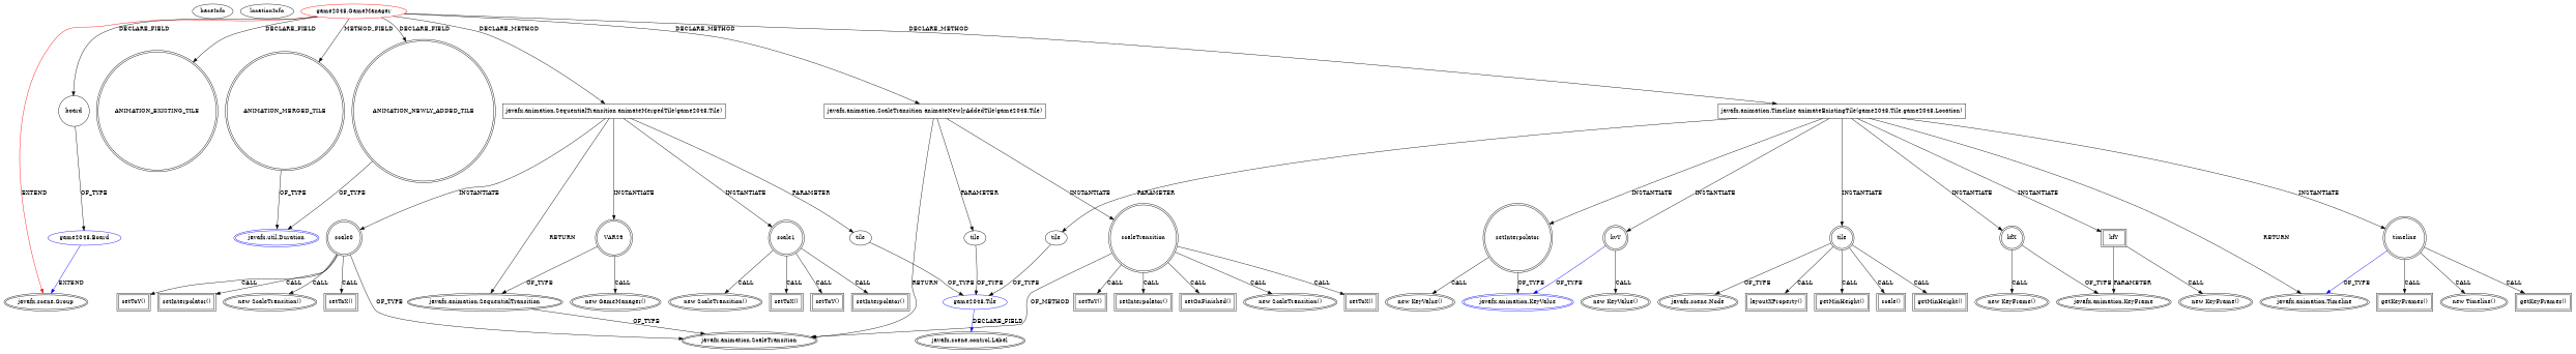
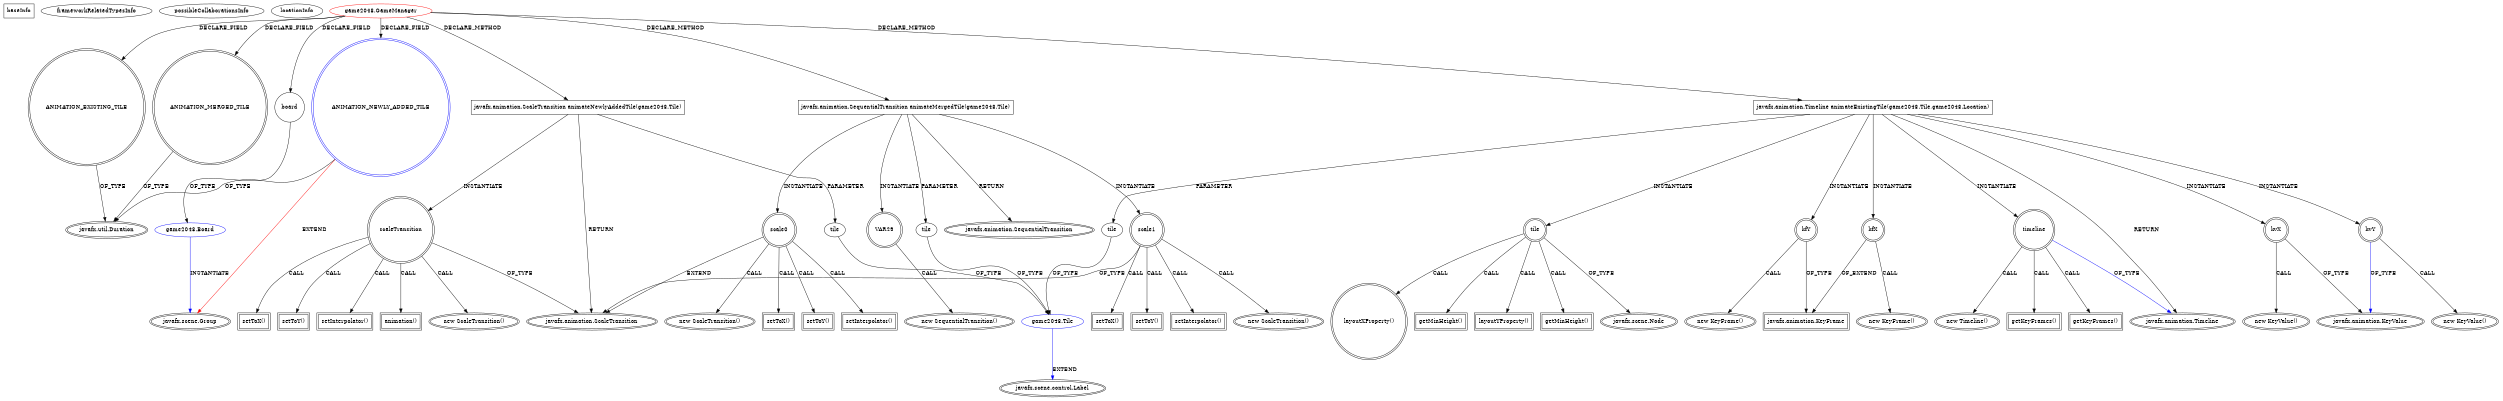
  digraph {
    node [isFrameworkType=true vertexType=INSIDE_CALL peripheries=2]
-   baseInfo [category=extension_graph graphId=2227 isAnonymous=false possibleRelation=true isFrameworkType="" vertexType="" peripheries=""]
+   baseInfo [category=extension_graph graphId=2227 isAnonymous=false possibleRelation=true shape=box isFrameworkType="" vertexType="" peripheries=""]
+   frameworkRelatedTypesInfo [0="javafx.scene.Group" isFrameworkType="" vertexType="" peripheries=""]
+   possibleCollaborationsInfo [0="2227~FIELD_DECLARATION-~javafx.scene.Group ~javafx.scene.Group ~false~false" 1="2227~CLIENT_METHOD_DECLARATION-PARAMETER_DECLARATION-CLIENT_METHOD_DECLARATION-PARAMETER_DECLARATION-CLIENT_METHOD_DECLARATION-PARAMETER_DECLARATION-~javafx.scene.Group ~javafx.scene.control.Label ~false~false" isFrameworkType="" vertexType="" peripheries=""]
    locationInfo [contextSignature=GameManager filePath="/brunoborges-fx2048/fx2048-master/src/game2048/GameManager.java" graphId=2227 projectName="brunoborges-fx2048" isFrameworkType="" vertexType="" peripheries=""]
    n5 [color=red isFrameworkType=false label="game2048.GameManager" vertexType=ROOT_CLIENT_CLASS_DECLARATION peripheries=""]
    n6 [label="javafx.scene.Group" vertexType=FRAMEWORK_CLASS_TYPE]
    n7 [label=ANIMATION_EXISTING_TILE shape=circle vertexType=FIELD_DECLARATION]
    n8 [label=ANIMATION_MERGED_TILE shape=circle vertexType=FIELD_DECLARATION]
-   n9 [label=ANIMATION_NEWLY_ADDED_TILE shape=circle vertexType=FIELD_DECLARATION]
+   n9 [label=ANIMATION_NEWLY_ADDED_TILE shape=circle vertexType=FIELD_DECLARATION color=blue]
    n10 [isFrameworkType=false label=board shape=circle vertexType=FIELD_DECLARATION peripheries=""]
    n11 [isFrameworkType=false label="javafx.animation.ScaleTransition animateNewlyAddedTile(game2048.Tile)" shape=box vertexType=CLIENT_METHOD_DECLARATION peripheries=""]
    n12 [isFrameworkType=false label="javafx.animation.Timeline animateExistingTile(game2048.Tile,game2048.Location)" shape=box vertexType=CLIENT_METHOD_DECLARATION peripheries=""]
    n13 [isFrameworkType=false label="javafx.animation.SequentialTransition animateMergedTile(game2048.Tile)" shape=box vertexType=CLIENT_METHOD_DECLARATION peripheries=""]
-   n14 [label="javafx.util.Duration" vertexType=FRAMEWORK_CLASS_TYPE color=blue]
+   n14 [label="javafx.util.Duration" vertexType=FRAMEWORK_CLASS_TYPE]
    n15 [color=blue isFrameworkType=false label="game2048.Board" vertexType=REFERENCE_CLIENT_CLASS_DECLARATION peripheries=""]
    n16 [label="javafx.animation.ScaleTransition" vertexType=FRAMEWORK_CLASS_TYPE]
    n17 [isFrameworkType=false label=tile vertexType=PARAMETER_DECLARATION peripheries=""]
    n18 [label=scaleTransition shape=circle vertexType=VARIABLE_EXPRESION]
    n19 [label="javafx.animation.Timeline" vertexType=FRAMEWORK_CLASS_TYPE]
    n20 [isFrameworkType=false label=tile vertexType=PARAMETER_DECLARATION peripheries=""]
    n21 [label=timeline shape=circle vertexType=VARIABLE_EXPRESION]
-   n22 [label=setInterpolator shape=circle vertexType=VARIABLE_EXPRESION]
+   n22 [label=kvX shape=circle vertexType=VARIABLE_EXPRESION]
    n23 [label=tile shape=circle vertexType=VARIABLE_EXPRESION]
    n24 [label=kvY shape=circle vertexType=VARIABLE_EXPRESION]
    n25 [label=kfX shape=circle vertexType=VARIABLE_EXPRESION]
-   n26 [label=kfY shape=box vertexType=VARIABLE_EXPRESION]
+   n26 [label=kfY shape=circle vertexType=VARIABLE_EXPRESION]
    n27 [label="javafx.animation.SequentialTransition" vertexType=FRAMEWORK_CLASS_TYPE]
    n28 [isFrameworkType=false label=tile vertexType=PARAMETER_DECLARATION peripheries=""]
    n29 [label=scale0 shape=circle vertexType=VARIABLE_EXPRESION]
    n30 [label=scale1 shape=circle vertexType=VARIABLE_EXPRESION]
    n31 [label=VAR29 shape=circle vertexType=VARIABLE_EXPRESION]
    n32 [color=blue isFrameworkType=false label="game2048.Tile" vertexType=REFERENCE_CLIENT_CLASS_DECLARATION peripheries=""]
    n33 [label="new ScaleTransition()" vertexType=CONSTRUCTOR_CALL]
    n34 [label="setToX()" shape=box]
    n35 [label="setToY()" shape=box]
    n36 [label="setInterpolator()" shape=box]
-   n37 [label="setOnFinished()" shape=box]
+   n37 [label="animation()" shape=box]
    n38 [label="javafx.scene.control.Label" vertexType=FRAMEWORK_CLASS_TYPE]
    n39 [label="new Timeline()" vertexType=CONSTRUCTOR_CALL]
    n40 [label="getKeyFrames()" shape=box]
    n41 [label="getKeyFrames()" shape=box]
-   n42 [label="javafx.animation.KeyValue" vertexType=FRAMEWORK_CLASS_TYPE color=blue]
+   n42 [label="javafx.animation.KeyValue" vertexType=FRAMEWORK_CLASS_TYPE]
    n43 [label="new KeyValue()" vertexType=CONSTRUCTOR_CALL]
    n44 [label="javafx.scene.Node" vertexType=FRAMEWORK_CLASS_TYPE]
-   n45 [label="layoutXProperty()" shape=box]
+   n45 [label="layoutXProperty()" shape=circle]
    n46 [label="getMinHeight()" shape=box]
-   n47 [label="scale()" shape=box]
+   n47 [label="layoutYProperty()" shape=box]
    n48 [label="getMinHeight()" shape=box]
    n49 [label="new KeyValue()" vertexType=CONSTRUCTOR_CALL]
-   n50 [label="javafx.animation.KeyFrame" vertexType=FRAMEWORK_CLASS_TYPE]
+   n50 [label="javafx.animation.KeyFrame" vertexType=FRAMEWORK_CLASS_TYPE shape=box]
    n51 [label="new KeyFrame()" vertexType=CONSTRUCTOR_CALL]
    n52 [label="new KeyFrame()" vertexType=CONSTRUCTOR_CALL]
    n53 [label="new ScaleTransition()" vertexType=CONSTRUCTOR_CALL]
    n54 [label="setToX()" shape=box]
    n55 [label="setToY()" shape=box]
    n56 [label="setInterpolator()" shape=box]
    n57 [label="new ScaleTransition()" vertexType=CONSTRUCTOR_CALL]
    n58 [label="setToX()" shape=box]
    n59 [label="setToY()" shape=box]
    n60 [label="setInterpolator()" shape=box]
-   n61 [label="new GameManager()" vertexType=CONSTRUCTOR_CALL]
-   n5 -> n6 [color=red label=EXTEND]
+   n61 [label="new SequentialTransition()" vertexType=CONSTRUCTOR_CALL]
+   n9 -> n6 [color=red label=EXTEND]
    n5 -> n7 [label=DECLARE_FIELD]
-   n5 -> n8 [label=METHOD_FIELD]
+   n5 -> n8 [label=DECLARE_FIELD]
    n5 -> n9 [label=DECLARE_FIELD]
    n5 -> n10 [label=DECLARE_FIELD]
    n5 -> n11 [label=DECLARE_METHOD]
    n5 -> n12 [label=DECLARE_METHOD]
    n5 -> n13 [label=DECLARE_METHOD]
+   n7 -> n14 [label=OF_TYPE]
    n8 -> n14 [label=OF_TYPE]
    n9 -> n14 [label=OF_TYPE]
    n10 -> n15 [label=OF_TYPE]
    n11 -> n16 [label=RETURN]
    n11 -> n17 [label=PARAMETER]
    n11 -> n18 [label=INSTANTIATE]
    n12 -> n19 [label=RETURN]
    n12 -> n20 [label=PARAMETER]
    n12 -> n21 [label=INSTANTIATE]
    n12 -> n22 [label=INSTANTIATE]
    n12 -> n23 [label=INSTANTIATE]
    n12 -> n24 [label=INSTANTIATE]
    n12 -> n25 [label=INSTANTIATE]
    n12 -> n26 [label=INSTANTIATE]
    n13 -> n27 [label=RETURN]
    n13 -> n28 [label=PARAMETER]
    n13 -> n29 [label=INSTANTIATE]
    n13 -> n30 [label=INSTANTIATE]
    n13 -> n31 [label=INSTANTIATE]
-   n15 -> n6 [color=blue label=EXTEND]
+   n15 -> n6 [color=blue label=INSTANTIATE]
    n17 -> n32 [label=OF_TYPE]
-   n18 -> n16 [label=OF_METHOD]
+   n18 -> n16 [label=OF_TYPE]
    n18 -> n33 [label=CALL]
    n18 -> n34 [label=CALL]
    n18 -> n35 [label=CALL]
    n18 -> n36 [label=CALL]
    n18 -> n37 [label=CALL]
    n20 -> n32 [label=OF_TYPE]
    n21 -> n19 [color=blue label=OF_TYPE]
    n21 -> n39 [label=CALL]
    n21 -> n40 [label=CALL]
    n21 -> n41 [label=CALL]
    n22 -> n42 [label=OF_TYPE]
    n22 -> n43 [label=CALL]
    n23 -> n44 [label=OF_TYPE]
    n23 -> n45 [label=CALL]
    n23 -> n46 [label=CALL]
    n23 -> n47 [label=CALL]
    n23 -> n48 [label=CALL]
    n24 -> n42 [color=blue label=OF_TYPE]
    n24 -> n49 [label=CALL]
-   n25 -> n50 [label=OF_TYPE]
+   n25 -> n50 [label=OF_EXTEND]
    n25 -> n51 [label=CALL]
-   n26 -> n50 [label=PARAMETER]
+   n26 -> n50 [label=OF_TYPE]
    n26 -> n52 [label=CALL]
    n28 -> n32 [label=OF_TYPE]
-   n29 -> n16 [label=OF_TYPE]
+   n29 -> n16 [label=EXTEND]
    n29 -> n53 [label=CALL]
    n29 -> n54 [label=CALL]
    n29 -> n55 [label=CALL]
    n29 -> n56 [label=CALL]
-   n27 -> n16 [label=OF_TYPE]
+   n30 -> n16 [label=OF_TYPE]
    n30 -> n57 [label=CALL]
    n30 -> n58 [label=CALL]
    n30 -> n59 [label=CALL]
    n30 -> n60 [label=CALL]
-   n31 -> n27 [label=OF_TYPE]
    n31 -> n61 [label=CALL]
-   n32 -> n38 [color=blue label=DECLARE_FIELD]
+   n32 -> n38 [color=blue label=EXTEND]
  }
